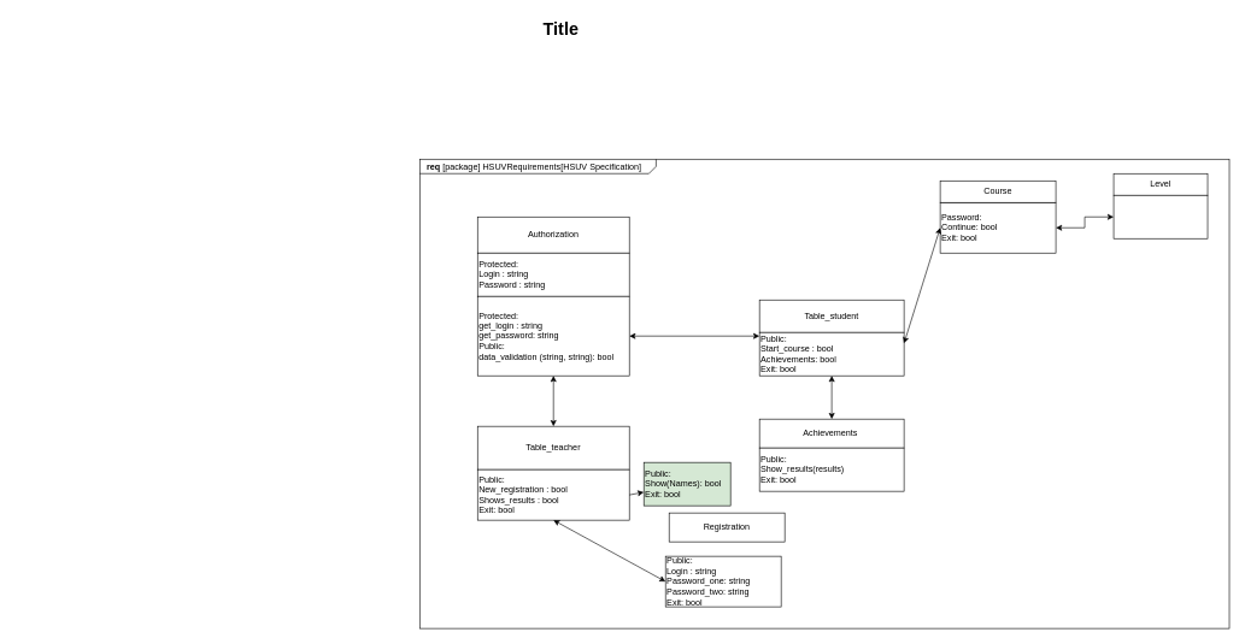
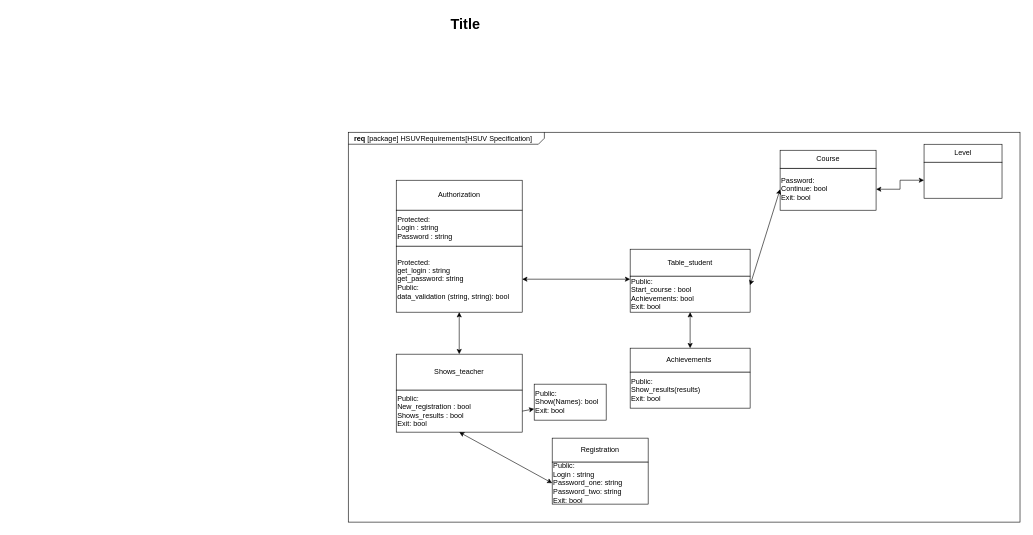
  <mxCell id="0" style=";html=1;" />
  <mxCell id="1" style=";html=1;" parent="0" />
  <mxCell id="2" value="&lt;p style=&quot;margin: 0px ; margin-top: 4px ; margin-left: 10px ; text-align: left&quot;&gt;&lt;b&gt;req&lt;/b&gt;&amp;nbsp;[package] HSUVRequirements[HSUV Specification]&lt;/p&gt;" style="html=1;strokeWidth=1;shape=mxgraph.sysml.package;html=1;overflow=fill;whiteSpace=wrap;fillColor=none;gradientColor=none;fontSize=12;align=center;labelX=327.64;" parent="1" vertex="1"><mxGeometry x="580" y="220" width="1120" height="650" as="geometry" /></mxCell>
  <mxCell id="3" value="Title" style="text;strokeColor=none;fillColor=none;html=1;fontSize=24;fontStyle=1;verticalAlign=middle;align=center;" parent="1" vertex="1"><mxGeometry x="20" y="20" width="1510" height="40" as="geometry" /></mxCell>
  <mxCell id="4" value="Authorization" style="rounded=0;whiteSpace=wrap;html=1;" vertex="1" parent="1"><mxGeometry x="660" y="300" width="210" height="50" as="geometry" /></mxCell>
  <mxCell id="5" value="Protected:&lt;br&gt;Login : string&lt;br&gt;Password : string" style="rounded=0;whiteSpace=wrap;html=1;align=left;" vertex="1" parent="1"><mxGeometry x="660" y="350" width="210" height="60" as="geometry" /></mxCell>
  <mxCell id="6" value="Protected:&lt;br&gt;get_login : string&lt;br&gt;get_password: string&lt;br&gt;Public:&lt;br&gt;data_validation (string, string): bool" style="rounded=0;whiteSpace=wrap;html=1;align=left;" vertex="1" parent="1"><mxGeometry x="660" y="410" width="210" height="110" as="geometry" /></mxCell>
  <mxCell id="7" value="" style="endArrow=classic;html=1;exitX=1;exitY=0.5;exitDx=0;exitDy=0;startArrow=classic;startFill=1;" edge="1" parent="1" source="6"><mxGeometry width="50" height="50" relative="1" as="geometry"><mxPoint x="1000" y="520" as="sourcePoint" /><mxPoint x="1050" y="465" as="targetPoint" /></mxGeometry></mxCell>
  <mxCell id="8" value="Table_student" style="rounded=0;whiteSpace=wrap;html=1;align=center;" vertex="1" parent="1"><mxGeometry x="1050" y="415" width="200" height="45" as="geometry" /></mxCell>
  <mxCell id="9" value="Public:&lt;br&gt;&lt;div&gt;&lt;span&gt;Start_course : bool&lt;/span&gt;&lt;/div&gt;Achievements: bool&lt;br&gt;Exit: bool" style="rounded=0;whiteSpace=wrap;html=1;align=left;" vertex="1" parent="1"><mxGeometry x="1050" y="460" width="200" height="60" as="geometry" /></mxCell>
  <mxCell id="10" value="" style="endArrow=classic;html=1;entryX=0.5;entryY=0;entryDx=0;entryDy=0;exitX=0.5;exitY=1;exitDx=0;exitDy=0;startArrow=classic;startFill=1;" edge="1" parent="1" source="6" target="11"><mxGeometry width="50" height="50" relative="1" as="geometry"><mxPoint x="1000" y="510" as="sourcePoint" /><mxPoint x="1050" y="460" as="targetPoint" /><Array as="points" /></mxGeometry></mxCell>
- <mxCell id="11" value="Table_teacher" style="rounded=0;whiteSpace=wrap;html=1;align=center;" vertex="1" parent="1"><mxGeometry x="660" y="590" width="210" height="60" as="geometry" /></mxCell>
+ <mxCell id="11" value="Shows_teacher" style="rounded=0;whiteSpace=wrap;html=1;align=center;" vertex="1" parent="1"><mxGeometry x="660" y="590" width="210" height="60" as="geometry" /></mxCell>
  <mxCell id="12" value="Public:&lt;br&gt;New_registration : bool&lt;br&gt;Shows_results : bool&lt;br&gt;Exit: bool" style="rounded=0;whiteSpace=wrap;html=1;align=left;" vertex="1" parent="1"><mxGeometry x="660" y="650" width="210" height="70" as="geometry" /></mxCell>
  <mxCell id="13" value="" style="edgeStyle=orthogonalEdgeStyle;rounded=0;orthogonalLoop=1;jettySize=auto;html=1;startArrow=classic;startFill=1;" edge="1" parent="1" source="14" target="17"><mxGeometry relative="1" as="geometry" /></mxCell>
  <mxCell id="14" value="Password:&lt;br&gt;Continue: bool&lt;br&gt;Exit: bool" style="rounded=0;whiteSpace=wrap;html=1;align=left;" vertex="1" parent="1"><mxGeometry x="1300" y="280" width="160" height="70" as="geometry" /></mxCell>
  <mxCell id="15" value="" style="endArrow=classic;html=1;exitX=1;exitY=0.25;exitDx=0;exitDy=0;entryX=0;entryY=0.5;entryDx=0;entryDy=0;startArrow=classic;startFill=1;" edge="1" parent="1" source="9" target="14"><mxGeometry width="50" height="50" relative="1" as="geometry"><mxPoint x="1000" y="550" as="sourcePoint" /><mxPoint x="1050" y="500" as="targetPoint" /></mxGeometry></mxCell>
  <mxCell id="16" value="Level" style="rounded=0;whiteSpace=wrap;html=1;align=center;" vertex="1" parent="1"><mxGeometry x="1540" y="240" width="130" height="30" as="geometry" /></mxCell>
  <mxCell id="17" value="" style="rounded=0;whiteSpace=wrap;html=1;align=center;" vertex="1" parent="1"><mxGeometry x="1540" y="270" width="130" height="60" as="geometry" /></mxCell>
  <mxCell id="18" value="Course" style="rounded=0;whiteSpace=wrap;html=1;align=center;" vertex="1" parent="1"><mxGeometry x="1300" y="250" width="160" height="30" as="geometry" /></mxCell>
- <mxCell id="19" value="Public:&lt;br&gt;Show(Names): bool&lt;br&gt;Exit: bool&amp;nbsp;" style="rounded=0;whiteSpace=wrap;html=1;align=left;fillColor=#d5e8d4;" vertex="1" parent="1"><mxGeometry x="890" y="640" width="120" height="60" as="geometry" /></mxCell>
+ <mxCell id="19" value="Public:&lt;br&gt;Show(Names): bool&lt;br&gt;Exit: bool&amp;nbsp;" style="rounded=0;whiteSpace=wrap;html=1;align=left;" vertex="1" parent="1"><mxGeometry x="890" y="640" width="120" height="60" as="geometry" /></mxCell>
  <mxCell id="20" value="" style="endArrow=classic;html=1;exitX=1;exitY=0.5;exitDx=0;exitDy=0;" edge="1" parent="1" source="12" target="19"><mxGeometry width="50" height="50" relative="1" as="geometry"><mxPoint x="1090" y="540" as="sourcePoint" /><mxPoint x="1140" y="490" as="targetPoint" /></mxGeometry></mxCell>
  <mxCell id="21" value="Achievements&amp;nbsp;" style="rounded=0;whiteSpace=wrap;html=1;align=center;" vertex="1" parent="1"><mxGeometry x="1050" y="580" width="200" height="40" as="geometry" /></mxCell>
  <mxCell id="22" value="Public:&lt;br&gt;Show_results(results)&lt;br&gt;Exit: bool" style="rounded=0;whiteSpace=wrap;html=1;align=left;" vertex="1" parent="1"><mxGeometry x="1050" y="620" width="200" height="60" as="geometry" /></mxCell>
  <mxCell id="23" value="" style="endArrow=classic;html=1;exitX=0.5;exitY=1;exitDx=0;exitDy=0;entryX=0.5;entryY=0;entryDx=0;entryDy=0;startArrow=classic;startFill=1;" edge="1" parent="1" source="9" target="21"><mxGeometry width="50" height="50" relative="1" as="geometry"><mxPoint x="1090" y="530" as="sourcePoint" /><mxPoint x="1140" y="480" as="targetPoint" /></mxGeometry></mxCell>
- <mxCell id="24" value="Registration" style="rounded=0;whiteSpace=wrap;html=1;align=center;" vertex="1" parent="1"><mxGeometry x="925" y="710" width="160" height="40" as="geometry" /></mxCell>
+ <mxCell id="24" value="Registration" style="rounded=0;whiteSpace=wrap;html=1;align=center;" vertex="1" parent="1"><mxGeometry x="920" y="730" width="160" height="40" as="geometry" /></mxCell>
  <mxCell id="25" value="&lt;div&gt;&lt;span&gt;Public:&lt;/span&gt;&lt;/div&gt;&lt;div&gt;&lt;span&gt;Login : string&lt;/span&gt;&lt;/div&gt;&lt;div&gt;&lt;span&gt;Password_one: string&lt;/span&gt;&lt;/div&gt;Password_two: string&lt;br&gt;Exit: bool" style="rounded=0;whiteSpace=wrap;html=1;align=left;" vertex="1" parent="1"><mxGeometry x="920" y="770" width="160" height="70" as="geometry" /></mxCell>
  <mxCell id="26" value="" style="endArrow=classic;html=1;exitX=0.5;exitY=1;exitDx=0;exitDy=0;entryX=0;entryY=0.5;entryDx=0;entryDy=0;startArrow=classic;startFill=1;" edge="1" parent="1" source="12" target="25"><mxGeometry width="50" height="50" relative="1" as="geometry"><mxPoint x="1090" y="610" as="sourcePoint" /><mxPoint x="1140" y="560" as="targetPoint" /></mxGeometry></mxCell>
